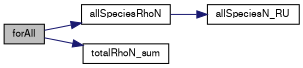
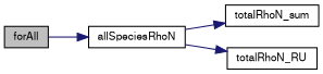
  digraph {
    rankdir=LR
    node [color=black fontname=FreeSans fontsize=10 shape=record]
    edge [color=midnightblue fontname=FreeSans fontsize=10 labelfontname=FreeSans labelfontsize=10 style=solid]
    n1 [fillcolor=grey75 fontcolor=black height=0.2 label=forAll style=filled width=0.4]
    n2 [height=0.2 label=allSpeciesRhoN width=0.4]
    n3 [height=0.2 label=totalRhoN_sum width=0.4]
-   n4 [height=0.2 label=allSpeciesN_RU width=0.4]
+   n4 [height=0.2 label=totalRhoN_RU width=0.4]
    n1 -> n2
-   n1 -> n3
+   n2 -> n3
    n2 -> n4
  }
